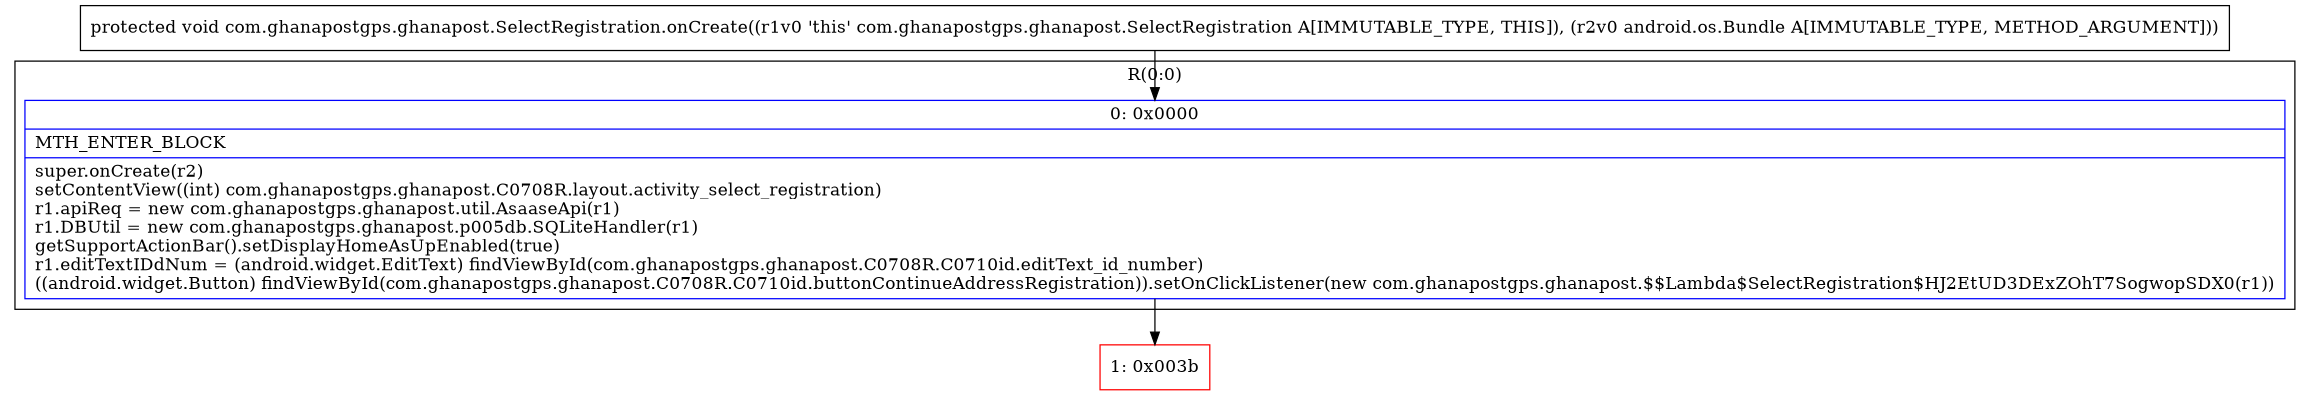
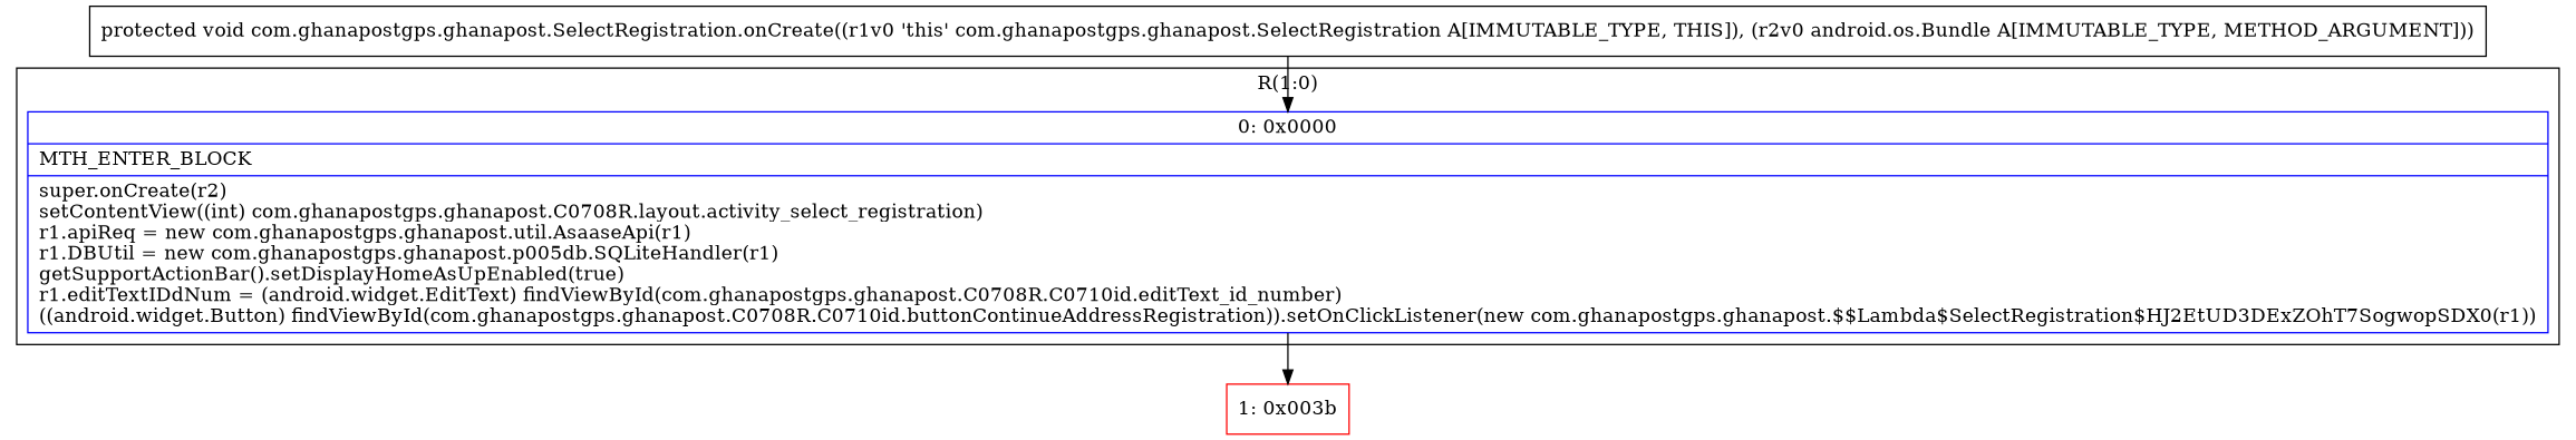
  digraph {
    node [shape=record]
    n1 [color=blue label="{0\:\ 0x0000|MTH_ENTER_BLOCK\l|super.onCreate(r2)\lsetContentView((int) com.ghanapostgps.ghanapost.C0708R.layout.activity_select_registration)\lr1.apiReq = new com.ghanapostgps.ghanapost.util.AsaaseApi(r1)\lr1.DBUtil = new com.ghanapostgps.ghanapost.p005db.SQLiteHandler(r1)\lgetSupportActionBar().setDisplayHomeAsUpEnabled(true)\lr1.editTextIDdNum = (android.widget.EditText) findViewById(com.ghanapostgps.ghanapost.C0708R.C0710id.editText_id_number)\l((android.widget.Button) findViewById(com.ghanapostgps.ghanapost.C0708R.C0710id.buttonContinueAddressRegistration)).setOnClickListener(new com.ghanapostgps.ghanapost.$$Lambda$SelectRegistration$HJ2EtUD3DExZOhT7SogwopSDX0(r1))\l}"]
    n2 [color=red label="{1\:\ 0x003b}"]
    n3 [label="{protected void com.ghanapostgps.ghanapost.SelectRegistration.onCreate((r1v0 'this' com.ghanapostgps.ghanapost.SelectRegistration A[IMMUTABLE_TYPE, THIS]), (r2v0 android.os.Bundle A[IMMUTABLE_TYPE, METHOD_ARGUMENT])) }"]
    subgraph cluster_1 {
-     label="R(0:0)"
+     label="R(1:0)"
      n1
    }
    n1 -> n2
    n3 -> n1
  }
